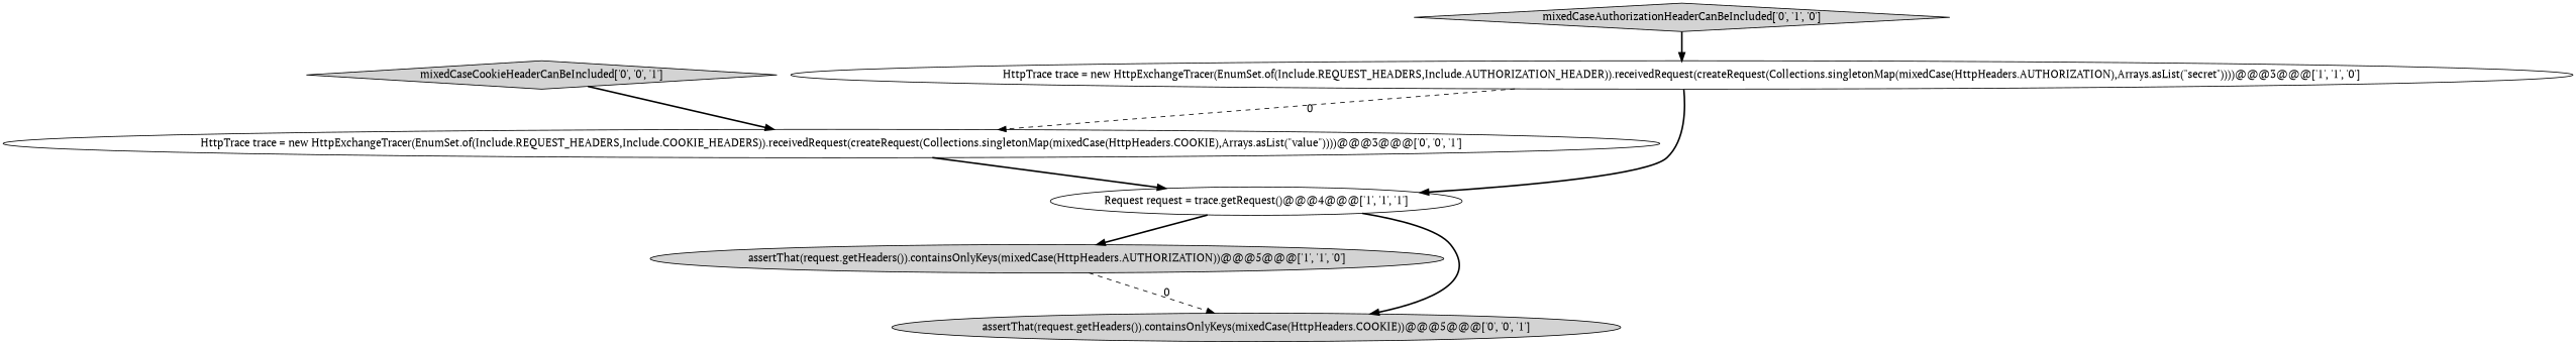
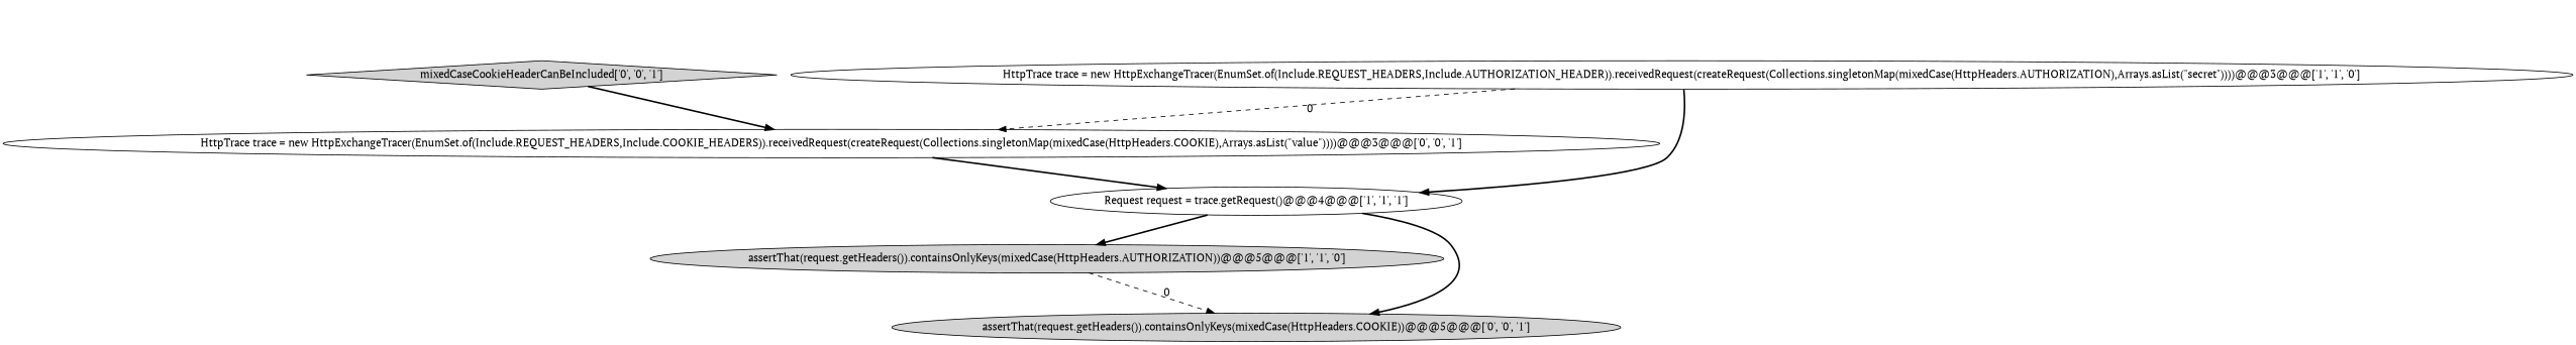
  digraph {
    fontname="PT Serif"
    node [fillcolor=lightgray fontname="PT Serif" shape=ellipse style=filled]
    edge [fontname="PT Serif" style=bold]
    n1 [fillcolor=white label="Request request = trace.getRequest()@@@4@@@['1', '1', '1']"]
    n2 [label="assertThat(request.getHeaders()).containsOnlyKeys(mixedCase(HttpHeaders.AUTHORIZATION))@@@5@@@['1', '1', '0']"]
    n3 [label="assertThat(request.getHeaders()).containsOnlyKeys(mixedCase(HttpHeaders.COOKIE))@@@5@@@['0', '0', '1']"]
    n4 [fillcolor=white label="HttpTrace trace = new HttpExchangeTracer(EnumSet.of(Include.REQUEST_HEADERS,Include.AUTHORIZATION_HEADER)).receivedRequest(createRequest(Collections.singletonMap(mixedCase(HttpHeaders.AUTHORIZATION),Arrays.asList(\"secret\"))))@@@3@@@['1', '1', '0']"]
    n5 [fillcolor=white label="HttpTrace trace = new HttpExchangeTracer(EnumSet.of(Include.REQUEST_HEADERS,Include.COOKIE_HEADERS)).receivedRequest(createRequest(Collections.singletonMap(mixedCase(HttpHeaders.COOKIE),Arrays.asList(\"value\"))))@@@3@@@['0', '0', '1']"]
-   n6 [label="mixedCaseAuthorizationHeaderCanBeIncluded['0', '1', '0']" shape=diamond]
    n7 [label="mixedCaseCookieHeaderCanBeIncluded['0', '0', '1']" shape=diamond]
    n1 -> n2
    n1 -> n3
    n2 -> n3 [label=0 style=dashed]
    n4 -> n1
    n4 -> n5 [label=0 style=dashed]
    n5 -> n1
-   n6 -> n4
    n7 -> n5
  }
